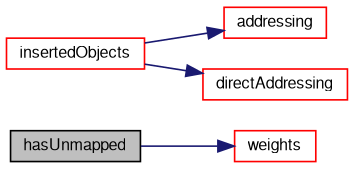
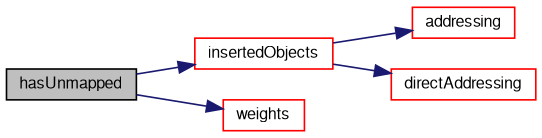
  digraph {
    rankdir=LR
    node [color=red fontname=FreeSans fontsize=10 shape=record]
    edge [color=midnightblue fontname=FreeSans fontsize=10 labelfontname=FreeSans labelfontsize=10 style=solid]
    n1 [color=black fillcolor=grey75 fontcolor=black height=0.2 label=hasUnmapped style=filled width=0.4]
    n2 [height=0.2 label=insertedObjects width=0.4]
    n3 [height=0.2 label=weights width=0.4]
    n4 [height=0.2 label=addressing width=0.4]
    n5 [height=0.2 label=directAddressing width=0.4]
+   n1 -> n2
    n1 -> n3
    n2 -> n4
    n2 -> n5
  }
